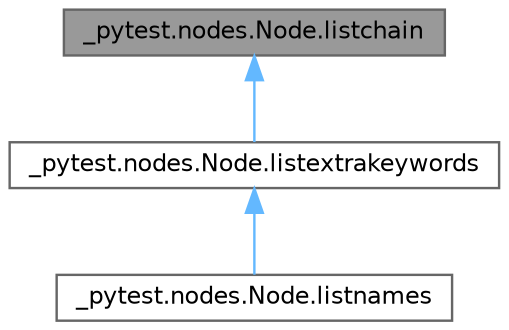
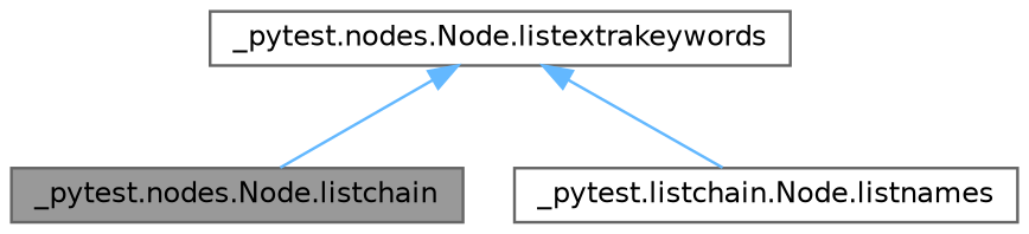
  digraph {
    rankdir=TB
    node [color=grey40 fillcolor=white fontname=Helvetica fontsize=10 shape=box style=filled]
    edge [color=steelblue1 dir=back fontname=Helvetica fontsize=10 labelfontname=Helvetica labelfontsize=10 style=solid]
    n1 [color=gray40 fillcolor=grey60 fontcolor=black height=0.2 label="_pytest.nodes.Node.listchain" width=0.4]
    n2 [height=0.2 label="_pytest.nodes.Node.listextrakeywords" width=0.4]
-   n3 [height=0.2 label="_pytest.nodes.Node.listnames" width=0.4]
-   n1 -> n2
+   n3 [height=0.2 label="_pytest.listchain.Node.listnames" width=0.4]
+   n2 -> n1
    n2 -> n3
  }
